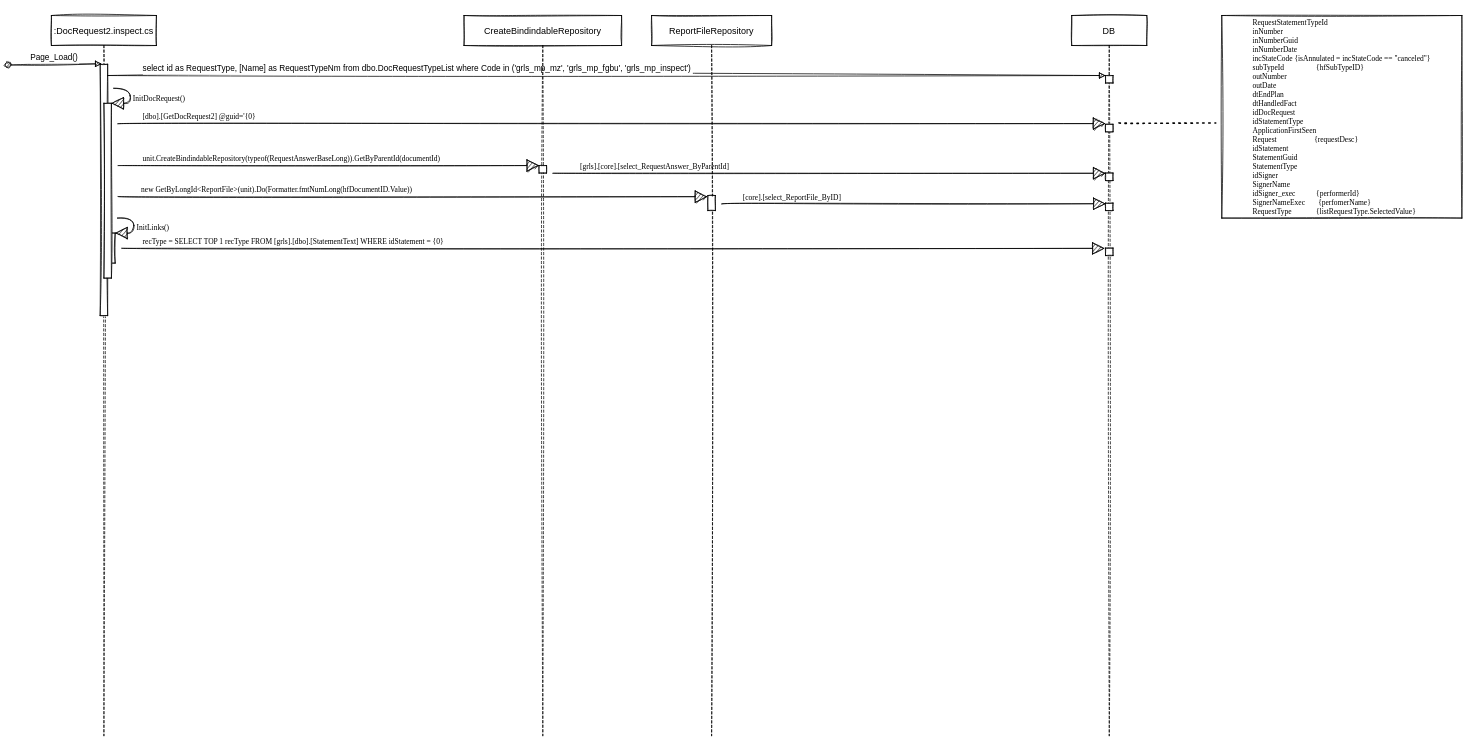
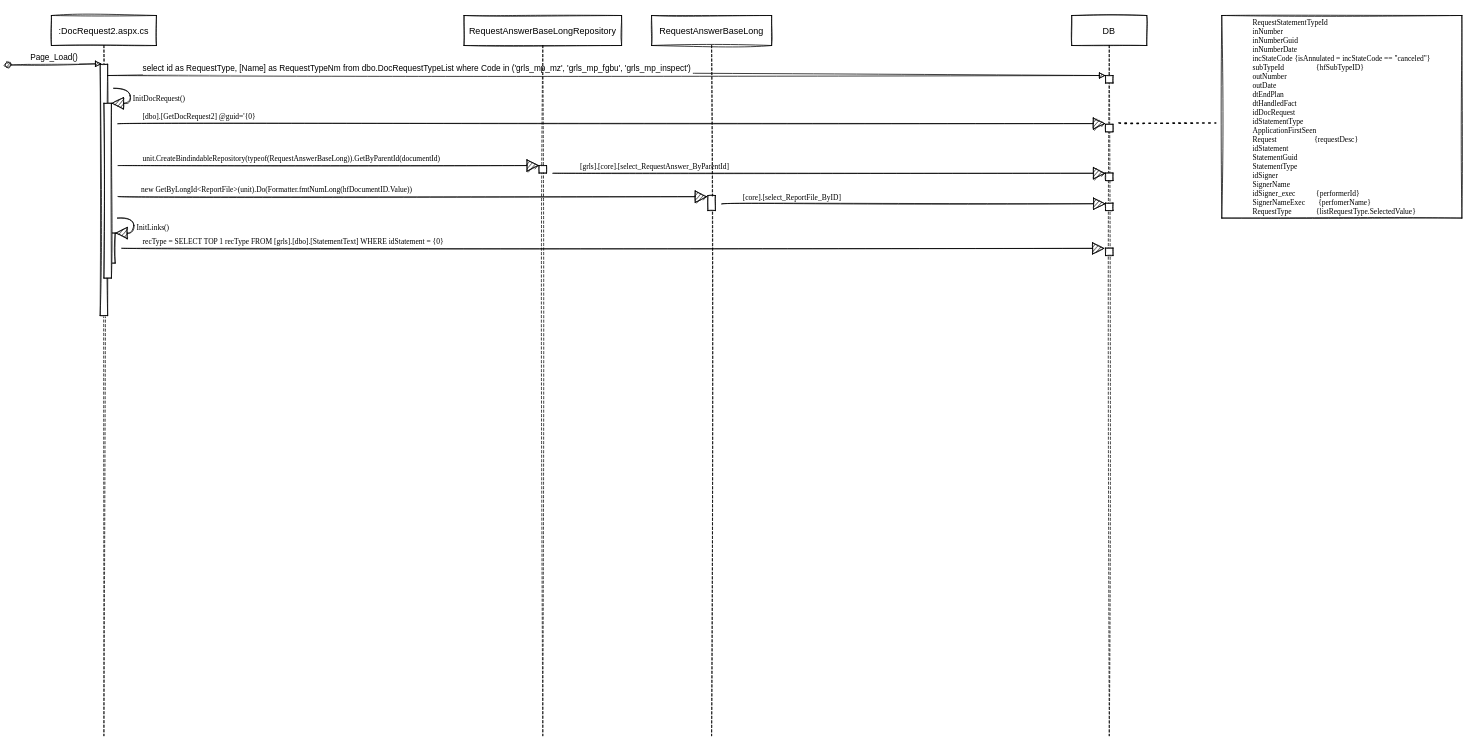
  <mxCell id="0" />
  <mxCell id="1" parent="0" />
- <mxCell id="2" value=":DocRequest2.inspect.cs" style="shape=umlLifeline;perimeter=lifelinePerimeter;container=1;collapsible=0;recursiveResize=0;rounded=0;shadow=0;strokeWidth=1;sketch=1;" parent="1" vertex="1"><mxGeometry x="20" y="20" width="140" height="960" as="geometry" /></mxCell>
+ <mxCell id="2" value=":DocRequest2.aspx.cs" style="shape=umlLifeline;perimeter=lifelinePerimeter;container=1;collapsible=0;recursiveResize=0;rounded=0;shadow=0;strokeWidth=1;sketch=1;" parent="1" vertex="1"><mxGeometry x="20" y="20" width="140" height="960" as="geometry" /></mxCell>
  <mxCell id="3" value="" style="points=[];perimeter=orthogonalPerimeter;rounded=0;shadow=0;strokeWidth=1;sketch=1;" parent="2" vertex="1"><mxGeometry x="65" y="65" width="10" height="335" as="geometry" /></mxCell>
  <mxCell id="4" value="Page_Load()" style="verticalAlign=bottom;startArrow=oval;endArrow=block;startSize=8;shadow=0;strokeWidth=1;sketch=1;entryX=0.185;entryY=-0.002;entryDx=0;entryDy=0;entryPerimeter=0;" parent="2" target="3" edge="1"><mxGeometry relative="1" as="geometry"><mxPoint x="-58" y="66" as="sourcePoint" /></mxGeometry></mxCell>
  <mxCell id="5" value="" style="html=1;points=[];perimeter=orthogonalPerimeter;sketch=1;hachureGap=4;strokeColor=default;fontFamily=Verdana;fontSize=10;" vertex="1" parent="2"><mxGeometry x="75" y="290" width="10" height="40" as="geometry" /></mxCell>
  <mxCell id="6" value="" style="html=1;points=[];perimeter=orthogonalPerimeter;sketch=1;hachureGap=4;fontFamily=Architects Daughter;fontSource=https%3A%2F%2Ffonts.googleapis.com%2Fcss%3Ffamily%3DArchitects%2BDaughter;fontSize=20;" vertex="1" parent="1"><mxGeometry x="90" y="137" width="10" height="233" as="geometry" /></mxCell>
  <mxCell id="7" value="DB" style="shape=umlLifeline;perimeter=lifelinePerimeter;container=1;collapsible=0;recursiveResize=0;rounded=0;shadow=0;strokeWidth=1;sketch=1;" parent="1" vertex="1"><mxGeometry x="1380" y="20" width="100" height="960" as="geometry" /></mxCell>
  <mxCell id="8" value="" style="points=[];perimeter=orthogonalPerimeter;rounded=0;shadow=0;strokeWidth=1;sketch=1;" parent="7" vertex="1"><mxGeometry x="45" y="80" width="10" height="10" as="geometry" /></mxCell>
  <mxCell id="9" value="" style="points=[];perimeter=orthogonalPerimeter;rounded=0;shadow=0;strokeWidth=1;sketch=1;" vertex="1" parent="7"><mxGeometry x="45" y="145" width="10" height="10" as="geometry" /></mxCell>
  <mxCell id="10" value="" style="points=[];perimeter=orthogonalPerimeter;rounded=0;shadow=0;strokeWidth=1;sketch=1;" vertex="1" parent="7"><mxGeometry x="45" y="210" width="10" height="10" as="geometry" /></mxCell>
  <mxCell id="11" value="" style="points=[];perimeter=orthogonalPerimeter;rounded=0;shadow=0;strokeWidth=1;sketch=1;" vertex="1" parent="7"><mxGeometry x="45" y="250" width="10" height="10" as="geometry" /></mxCell>
  <mxCell id="12" value="" style="points=[];perimeter=orthogonalPerimeter;rounded=0;shadow=0;strokeWidth=1;sketch=1;" vertex="1" parent="7"><mxGeometry x="45" y="310" width="10" height="10" as="geometry" /></mxCell>
  <mxCell id="13" value="select id as RequestType, [Name] as RequestTypeNm from dbo.DocRequestTypeList where Code in ('grls_mp_mz', 'grls_mp_fgbu', 'grls_mp_inspect')" style="verticalAlign=bottom;endArrow=block;entryX=0;entryY=0;shadow=0;strokeWidth=1;sketch=1;align=left;" parent="1" source="3" target="8" edge="1"><mxGeometry x="-0.932" relative="1" as="geometry"><mxPoint x="215" y="100" as="sourcePoint" /><mxPoint as="offset" /></mxGeometry></mxCell>
  <mxCell id="14" value="&lt;font style=&quot;font-size: 10px;&quot; face=&quot;Verdana&quot;&gt;InitDocRequest()&lt;/font&gt;" style="edgeStyle=orthogonalEdgeStyle;html=1;align=left;spacingLeft=2;endArrow=block;rounded=0;entryX=1;entryY=0;sketch=1;hachureGap=4;fontFamily=Architects Daughter;fontSource=https%3A%2F%2Ffonts.googleapis.com%2Fcss%3Ffamily%3DArchitects%2BDaughter;fontSize=16;startSize=14;endSize=14;sourcePerimeterSpacing=8;targetPerimeterSpacing=8;curved=1;" edge="1" target="6" parent="1" source="3"><mxGeometry relative="1" as="geometry"><mxPoint x="95" y="117" as="sourcePoint" /><Array as="points"><mxPoint x="125" y="117" /><mxPoint x="125" y="137" /></Array></mxGeometry></mxCell>
  <mxCell id="15" value="[dbo].[GetDocRequest2] @guid='{0}" style="html=1;verticalAlign=bottom;endArrow=block;rounded=0;sketch=1;hachureGap=4;fontFamily=Verdana;fontSize=10;startSize=14;endSize=14;sourcePerimeterSpacing=8;targetPerimeterSpacing=8;curved=1;entryX=-0.009;entryY=-0.093;entryDx=0;entryDy=0;entryPerimeter=0;align=left;" edge="1" parent="1" source="6" target="9"><mxGeometry x="-0.951" width="80" relative="1" as="geometry"><mxPoint x="120" y="130" as="sourcePoint" /><mxPoint x="200" y="130" as="targetPoint" /><mxPoint as="offset" /></mxGeometry></mxCell>
  <mxCell id="16" value="&lt;div style=&quot;text-align: left;&quot;&gt;&lt;span style=&quot;background-color: initial;&quot;&gt;RequestStatementTypeId&lt;/span&gt;&lt;/div&gt;&lt;div style=&quot;text-align: left;&quot;&gt;&lt;span style=&quot;background-color: initial;&quot;&gt;inNumber&lt;/span&gt;&lt;/div&gt;&lt;div style=&quot;text-align: left;&quot;&gt;&lt;span style=&quot;background-color: initial;&quot;&gt;inNumberGuid&lt;/span&gt;&lt;/div&gt;&lt;div style=&quot;text-align: left;&quot;&gt;&lt;span style=&quot;background-color: initial;&quot;&gt;inNumberDate&lt;/span&gt;&lt;/div&gt;&lt;div style=&quot;text-align: left;&quot;&gt;&lt;span style=&quot;background-color: initial;&quot;&gt;incStateCode {isAnnulated = incStateCode == &quot;canceled&quot;}&lt;/span&gt;&lt;/div&gt;&lt;div style=&quot;text-align: left;&quot;&gt;&lt;span style=&quot;background-color: initial;&quot;&gt;subTypeId&amp;nbsp; &amp;nbsp; &amp;nbsp; &amp;nbsp; &amp;nbsp; &amp;nbsp; &amp;nbsp; &amp;nbsp; &amp;nbsp;{hfSubTypeID}&lt;/span&gt;&lt;/div&gt;&lt;div style=&quot;text-align: left;&quot;&gt;outNumber&lt;/div&gt;&lt;div style=&quot;text-align: left;&quot;&gt;outDate&lt;/div&gt;&lt;div style=&quot;text-align: left;&quot;&gt;dtEndPlan&lt;/div&gt;&lt;div style=&quot;text-align: left;&quot;&gt;dtHandledFact&lt;/div&gt;&lt;div style=&quot;text-align: left;&quot;&gt;idDocRequest&lt;/div&gt;&lt;div style=&quot;text-align: left;&quot;&gt;idStatementType&lt;/div&gt;&lt;div style=&quot;text-align: left;&quot;&gt;ApplicationFirstSeen&lt;/div&gt;&lt;div style=&quot;text-align: left;&quot;&gt;Request&amp;nbsp; &amp;nbsp; &amp;nbsp; &amp;nbsp; &amp;nbsp; &amp;nbsp; &amp;nbsp; &amp;nbsp; &amp;nbsp; &amp;nbsp; {requestDesc}&lt;/div&gt;&lt;div style=&quot;text-align: left;&quot;&gt;idStatement&lt;/div&gt;&lt;div style=&quot;text-align: left;&quot;&gt;StatementGuid&lt;/div&gt;&lt;div style=&quot;text-align: left;&quot;&gt;StatementType&lt;/div&gt;&lt;div style=&quot;text-align: left;&quot;&gt;idSigner&lt;/div&gt;&lt;div style=&quot;text-align: left;&quot;&gt;SignerName&lt;/div&gt;&lt;div style=&quot;text-align: left;&quot;&gt;idSigner_exec&amp;nbsp; &amp;nbsp; &amp;nbsp; &amp;nbsp; &amp;nbsp; &amp;nbsp;{performerId}&lt;/div&gt;&lt;div style=&quot;text-align: left;&quot;&gt;SignerNameExec&amp;nbsp; &amp;nbsp; &amp;nbsp; &amp;nbsp;{perfomerName}&lt;/div&gt;&lt;div style=&quot;text-align: left;&quot;&gt;RequestType&amp;nbsp; &amp;nbsp; &amp;nbsp; &amp;nbsp; &amp;nbsp; &amp;nbsp; &amp;nbsp;{listRequestType.SelectedValue}&lt;/div&gt;" style="text;html=1;strokeColor=default;fillColor=none;align=center;verticalAlign=middle;whiteSpace=wrap;rounded=0;sketch=1;hachureGap=4;fontFamily=Verdana;fontSize=10;" vertex="1" parent="1"><mxGeometry x="1580" y="20" width="320" height="270" as="geometry" /></mxCell>
  <mxCell id="17" value="" style="endArrow=none;dashed=1;html=1;dashPattern=1 3;strokeWidth=2;rounded=0;sketch=1;hachureGap=4;fontFamily=Verdana;fontSize=10;startSize=14;endSize=14;sourcePerimeterSpacing=8;targetPerimeterSpacing=8;curved=1;" edge="1" parent="1" source="9" target="16"><mxGeometry width="50" height="50" relative="1" as="geometry"><mxPoint x="740" y="330" as="sourcePoint" /><mxPoint x="790" y="280" as="targetPoint" /></mxGeometry></mxCell>
  <mxCell id="18" value="unit.CreateBindindableRepository(typeof(RequestAnswerBaseLong)).GetByParentId(documentId)" style="html=1;verticalAlign=bottom;endArrow=block;rounded=0;sketch=1;hachureGap=4;fontFamily=Verdana;fontSize=10;startSize=14;endSize=14;sourcePerimeterSpacing=8;targetPerimeterSpacing=8;curved=1;entryX=0;entryY=0;entryDx=0;entryDy=0;entryPerimeter=0;align=left;" edge="1" parent="1" source="6" target="20"><mxGeometry x="-0.886" width="80" relative="1" as="geometry"><mxPoint x="118" y="174.07" as="sourcePoint" /><mxPoint x="900" y="220" as="targetPoint" /><mxPoint as="offset" /></mxGeometry></mxCell>
- <mxCell id="19" value="CreateBindindableRepository" style="shape=umlLifeline;perimeter=lifelinePerimeter;container=1;collapsible=0;recursiveResize=0;rounded=0;shadow=0;strokeWidth=1;sketch=1;" vertex="1" parent="1"><mxGeometry x="570" y="20" width="210" height="960" as="geometry" /></mxCell>
+ <mxCell id="19" value="RequestAnswerBaseLongRepository" style="shape=umlLifeline;perimeter=lifelinePerimeter;container=1;collapsible=0;recursiveResize=0;rounded=0;shadow=0;strokeWidth=1;sketch=1;" vertex="1" parent="1"><mxGeometry x="570" y="20" width="210" height="960" as="geometry" /></mxCell>
  <mxCell id="20" value="" style="points=[];perimeter=orthogonalPerimeter;rounded=0;shadow=0;strokeWidth=1;sketch=1;" vertex="1" parent="19"><mxGeometry x="100" y="200" width="10" height="10" as="geometry" /></mxCell>
  <mxCell id="21" value="[grls].[core].[select_RequestAnswer_ByParentId]" style="html=1;verticalAlign=bottom;endArrow=block;rounded=0;sketch=1;hachureGap=4;fontFamily=Verdana;fontSize=10;startSize=14;endSize=14;sourcePerimeterSpacing=8;targetPerimeterSpacing=8;curved=1;entryX=-0.003;entryY=0.028;entryDx=0;entryDy=0;entryPerimeter=0;align=left;" edge="1" parent="1" source="20" target="10"><mxGeometry x="-0.905" width="80" relative="1" as="geometry"><mxPoint x="1000" y="220" as="sourcePoint" /><mxPoint x="1080" y="220" as="targetPoint" /><mxPoint as="offset" /></mxGeometry></mxCell>
- <mxCell id="22" value="ReportFileRepository" style="shape=umlLifeline;perimeter=lifelinePerimeter;container=1;collapsible=0;recursiveResize=0;rounded=0;shadow=0;strokeWidth=1;sketch=1;" vertex="1" parent="1"><mxGeometry x="820" y="20" width="160" height="960" as="geometry" /></mxCell>
+ <mxCell id="22" value="RequestAnswerBaseLong" style="shape=umlLifeline;perimeter=lifelinePerimeter;container=1;collapsible=0;recursiveResize=0;rounded=0;shadow=0;strokeWidth=1;sketch=1;" vertex="1" parent="1"><mxGeometry x="820" y="20" width="160" height="960" as="geometry" /></mxCell>
  <mxCell id="23" value="" style="points=[];perimeter=orthogonalPerimeter;rounded=0;shadow=0;strokeWidth=1;sketch=1;" vertex="1" parent="22"><mxGeometry x="75" y="240" width="10" height="20" as="geometry" /></mxCell>
  <mxCell id="24" value="new GetByLongId&amp;lt;ReportFile&amp;gt;(unit).Do(Formatter.fmtNumLong(hfDocumentID.Value))" style="html=1;verticalAlign=bottom;endArrow=block;rounded=0;sketch=1;hachureGap=4;fontFamily=Verdana;fontSize=10;startSize=14;endSize=14;sourcePerimeterSpacing=8;targetPerimeterSpacing=8;curved=1;entryX=-0.073;entryY=0.073;entryDx=0;entryDy=0;entryPerimeter=0;align=left;" edge="1" parent="1" source="6" target="23"><mxGeometry x="-0.923" width="80" relative="1" as="geometry"><mxPoint x="118" y="230" as="sourcePoint" /><mxPoint x="680" y="230" as="targetPoint" /><mxPoint as="offset" /></mxGeometry></mxCell>
  <mxCell id="25" value="[core].[select_ReportFile_ByID]" style="html=1;verticalAlign=bottom;endArrow=block;rounded=0;sketch=1;hachureGap=4;fontFamily=Verdana;fontSize=10;startSize=14;endSize=14;sourcePerimeterSpacing=8;targetPerimeterSpacing=8;curved=1;align=left;entryX=0.016;entryY=0.089;entryDx=0;entryDy=0;entryPerimeter=0;" edge="1" parent="1" source="23" target="11"><mxGeometry x="-0.893" width="80" relative="1" as="geometry"><mxPoint x="1040" y="290" as="sourcePoint" /><mxPoint x="1120" y="290" as="targetPoint" /><mxPoint as="offset" /></mxGeometry></mxCell>
  <mxCell id="26" value="InitLinks()" style="edgeStyle=orthogonalEdgeStyle;html=1;align=left;spacingLeft=2;endArrow=block;rounded=0;entryX=1;entryY=0;sketch=1;hachureGap=4;fontFamily=Verdana;fontSize=10;startSize=14;endSize=14;sourcePerimeterSpacing=8;targetPerimeterSpacing=8;curved=1;" edge="1" target="5" parent="1" source="6"><mxGeometry relative="1" as="geometry"><mxPoint x="100" y="290" as="sourcePoint" /><Array as="points"><mxPoint x="130" y="290" /><mxPoint x="130" y="310" /></Array></mxGeometry></mxCell>
  <mxCell id="27" value="recType = SELECT TOP 1 recType FROM [grls].[dbo].[StatementText] WHERE idStatement = {0}" style="html=1;verticalAlign=bottom;endArrow=block;rounded=0;sketch=1;hachureGap=4;fontFamily=Verdana;fontSize=10;startSize=14;endSize=14;sourcePerimeterSpacing=8;targetPerimeterSpacing=8;curved=1;entryX=-0.114;entryY=0.039;entryDx=0;entryDy=0;entryPerimeter=0;align=left;" edge="1" parent="1" source="5" target="12"><mxGeometry x="-0.959" width="80" relative="1" as="geometry"><mxPoint x="150" y="140" as="sourcePoint" /><mxPoint x="1420" y="330" as="targetPoint" /><mxPoint as="offset" /></mxGeometry></mxCell>
